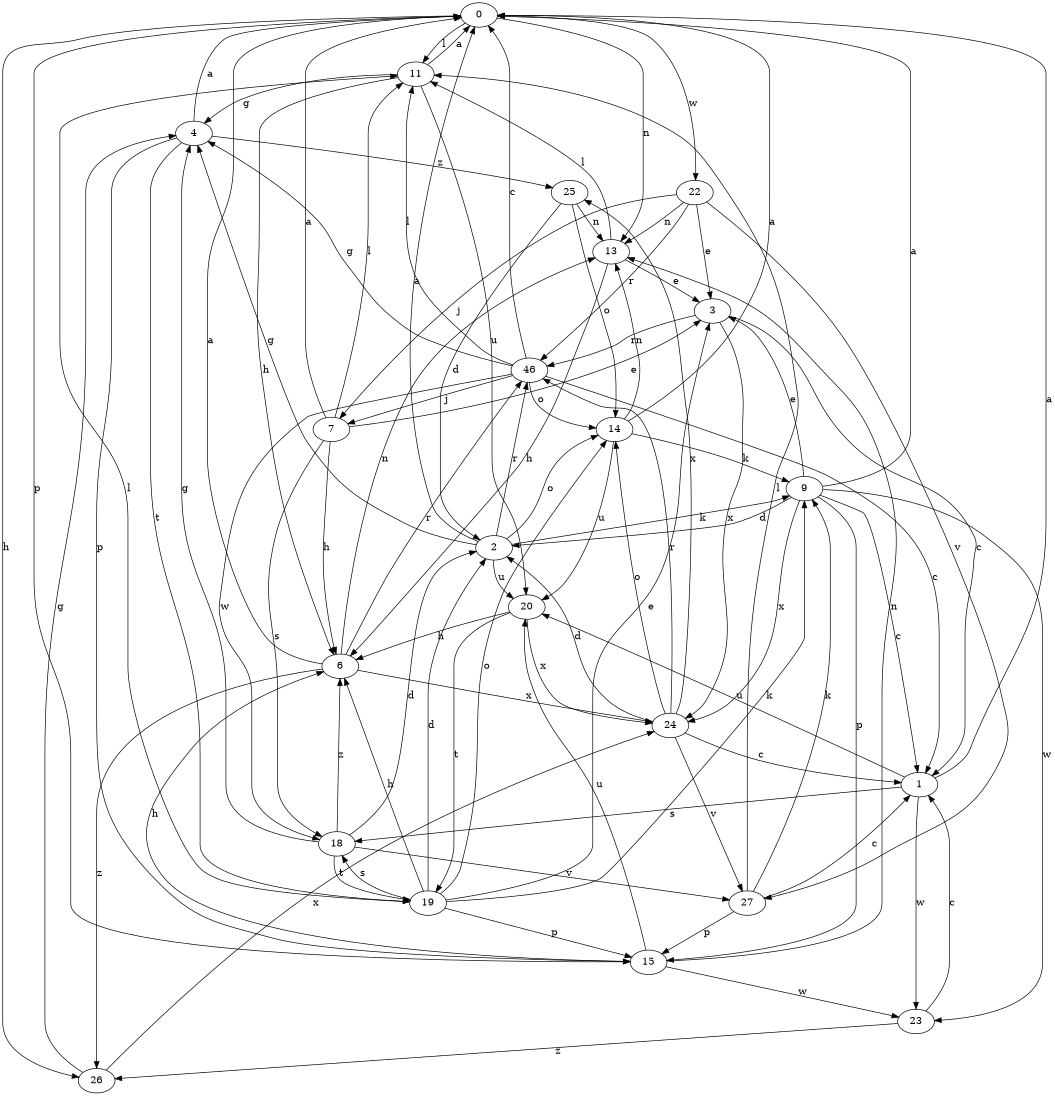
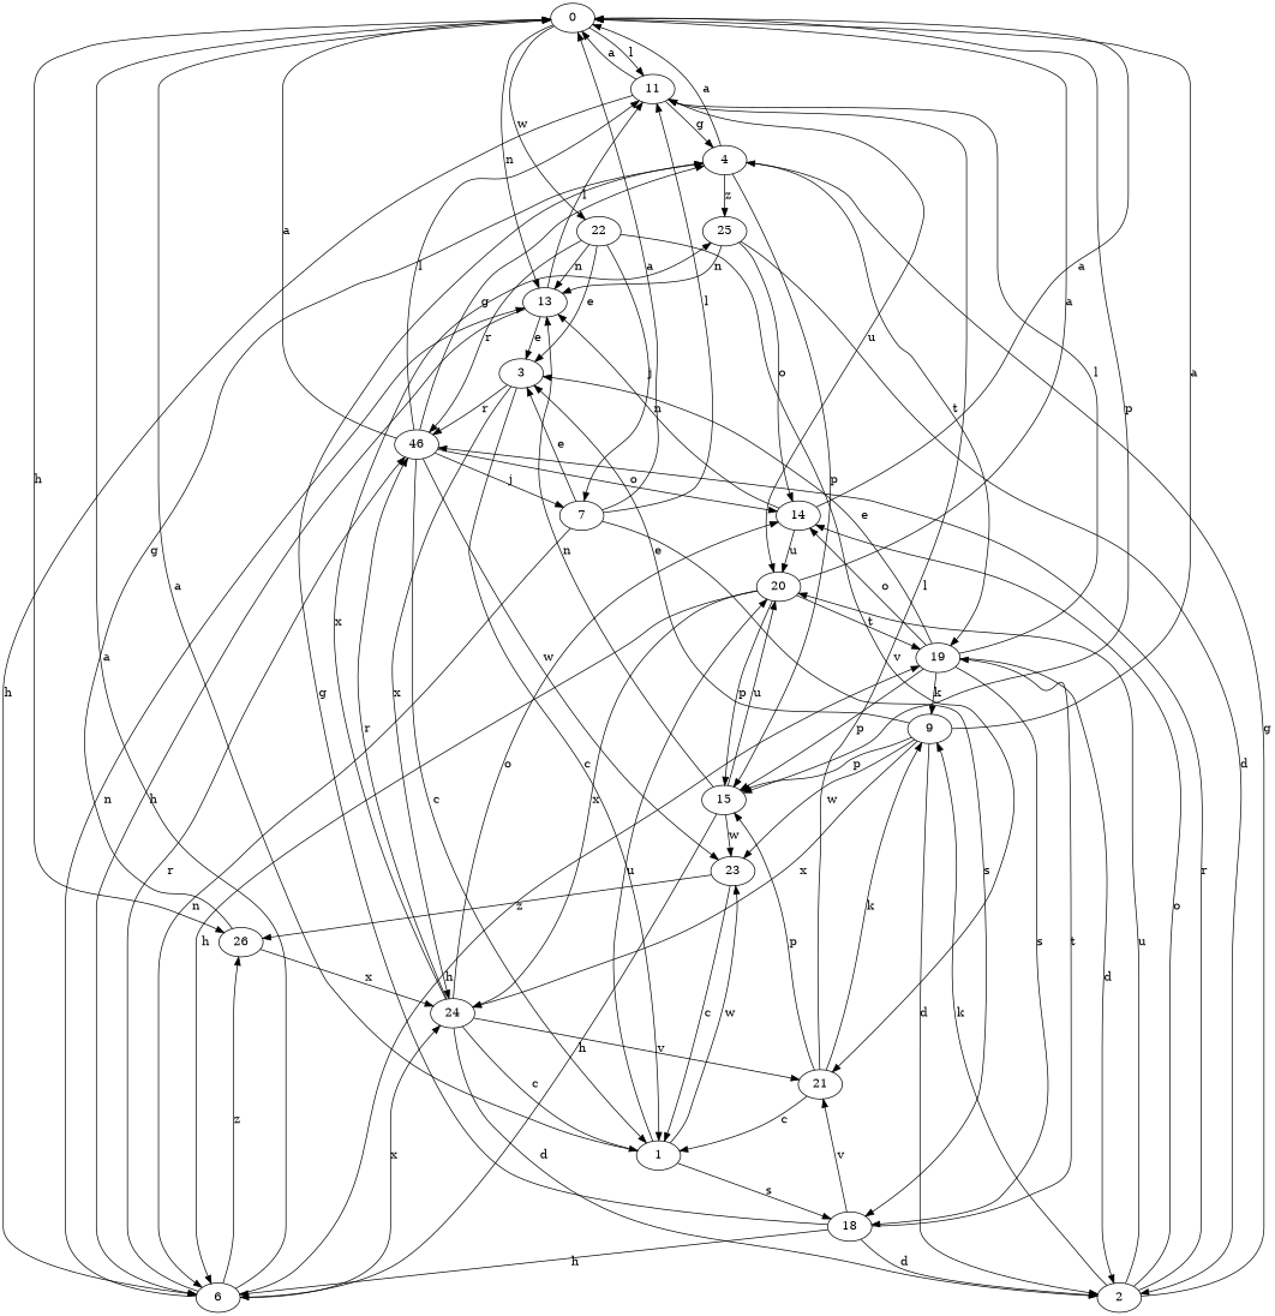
  strict digraph {
    0
    11
    13
    15
    22
    26
    6
    n8 [label=46]
    24
    20
    4
    3
    23
    7
-   21 [label=27]
+   21
    1
    18
    2
    19
    9
    14
    25
    0 -> 11 [label=l]
    0 -> 13 [label=n]
    0 -> 15 [label=p]
    0 -> 22 [label=w]
    0 -> 26 [label=h]
    11 -> 0 [label=a]
    11 -> 6 [label=h]
    11 -> 20 [label=u]
    11 -> 4 [label=g]
    13 -> 11 [label=l]
    13 -> 6 [label=h]
    13 -> 3 [label=e]
    15 -> 13 [label=n]
    15 -> 6 [label=h]
    15 -> 20 [label=u]
    15 -> 23 [label=w]
    22 -> 13 [label=n]
    22 -> n8 [label=r]
    22 -> 3 [label=e]
    22 -> 7 [label=j]
    22 -> 21 [label=v]
    26 -> 24 [label=x]
    26 -> 4 [label=g]
    6 -> 0 [label=a]
    6 -> 13 [label=n]
    6 -> 26 [label=z]
    6 -> n8 [label=r]
    6 -> 24 [label=x]
-   n8 -> 0 [label=c]
+   n8 -> 0 [label=a]
    n8 -> 11 [label=l]
    n8 -> 4 [label=g]
-   n8 -> 18 [label=w]
+   n8 -> 23 [label=w]
    n8 -> 7 [label=j]
    n8 -> 1 [label=c]
    n8 -> 14 [label=o]
    24 -> n8 [label=r]
    24 -> 21 [label=v]
    24 -> 1 [label=c]
    24 -> 2 [label=d]
    24 -> 14 [label=o]
    24 -> 25 [label=x]
-   2 -> 0 [label=a]
+   20 -> 0 [label=a]
+   20 -> 15 [label=p]
    20 -> 6 [label=h]
    20 -> 24 [label=x]
    20 -> 19 [label=t]
    4 -> 0 [label=a]
    4 -> 15 [label=p]
    4 -> 19 [label=t]
    4 -> 25 [label=z]
    3 -> n8 [label=r]
    3 -> 24 [label=x]
    3 -> 1 [label=c]
    23 -> 26 [label=z]
    23 -> 1 [label=c]
    7 -> 0 [label=a]
    7 -> 11 [label=l]
-   7 -> 6 [label=h]
+   7 -> 6 [label=n]
    7 -> 3 [label=e]
    7 -> 18 [label=s]
    21 -> 11 [label=l]
    21 -> 15 [label=p]
    21 -> 1 [label=c]
    21 -> 9 [label=k]
    1 -> 0 [label=a]
    1 -> 20 [label=u]
    1 -> 23 [label=w]
    1 -> 18 [label=s]
-   18 -> 6 [label=z]
+   18 -> 6 [label=h]
    18 -> 4 [label=g]
    18 -> 21 [label=v]
    18 -> 2 [label=d]
    18 -> 19 [label=t]
    2 -> n8 [label=r]
    2 -> 20 [label=u]
    2 -> 4 [label=g]
    2 -> 9 [label=k]
    2 -> 14 [label=o]
    19 -> 11 [label=l]
    19 -> 15 [label=p]
-   19 -> 6 [label=h]
+   6 -> 19 [label=h]
    19 -> 3 [label=e]
    19 -> 18 [label=s]
    19 -> 2 [label=d]
    19 -> 9 [label=k]
    19 -> 14 [label=o]
    9 -> 0 [label=a]
    9 -> 15 [label=p]
    9 -> 24 [label=x]
    9 -> 3 [label=e]
    9 -> 23 [label=w]
-   9 -> 1 [label=c]
    9 -> 2 [label=d]
    14 -> 0 [label=a]
    14 -> 13 [label=n]
    14 -> 20 [label=u]
-   14 -> 9 [label=k]
    25 -> 13 [label=n]
    25 -> 2 [label=d]
    25 -> 14 [label=o]
  }
